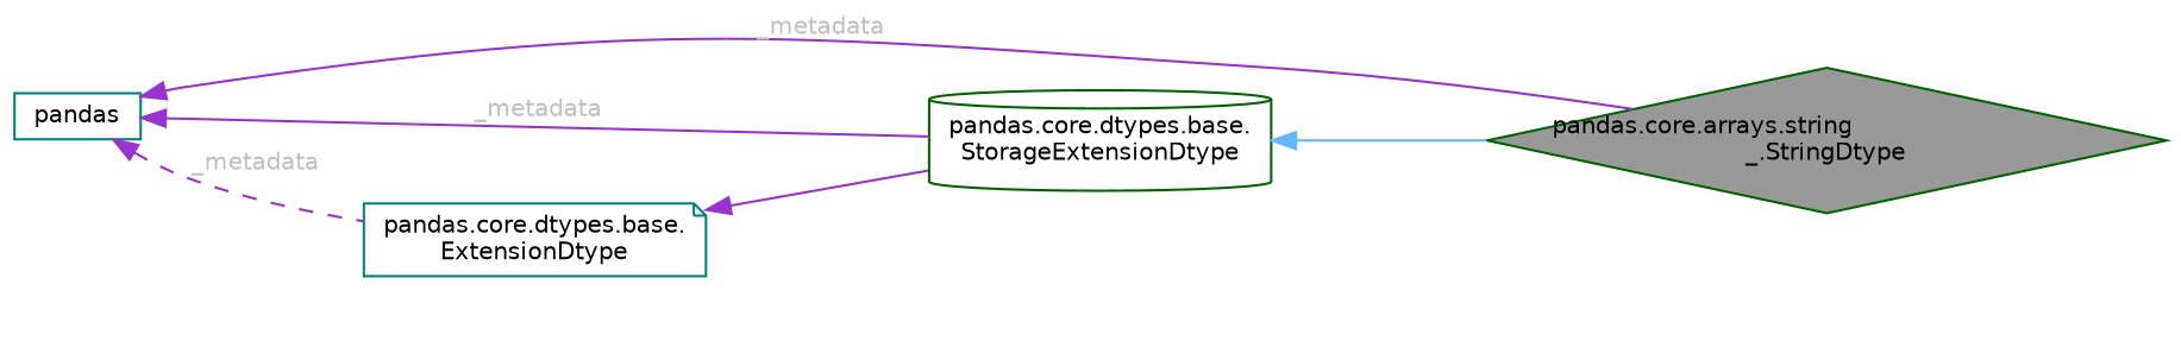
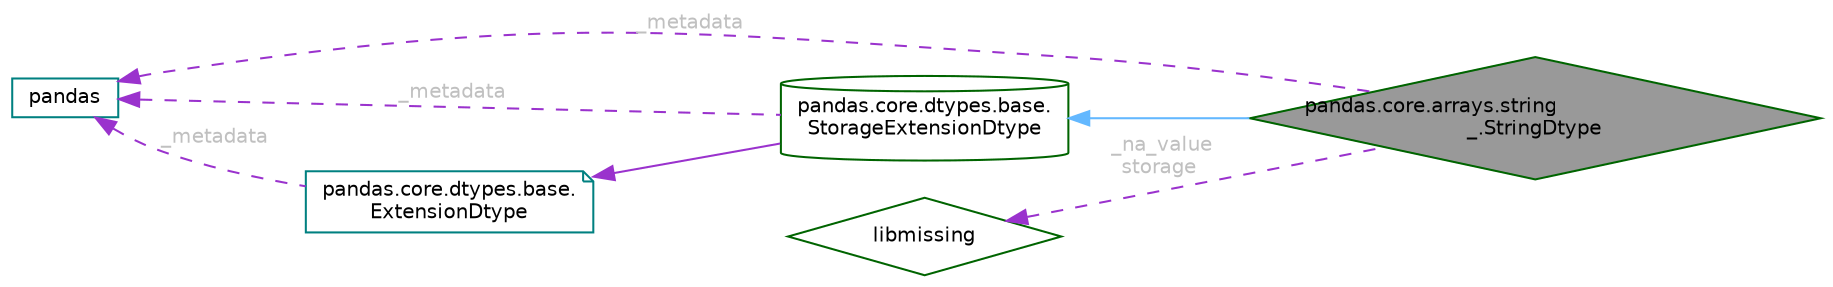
  digraph {
    rankdir=LR
    node [color=darkgreen fillcolor=white fontname=Helvetica fontsize=10 shape=diamond style=filled]
    edge [color=darkorchid3 dir=back fontname=Helvetica fontsize=10 labelfontname=Helvetica labelfontsize=10 style=dashed fontcolor=grey]
    n1 [fillcolor=grey60 fontcolor=black height=0.2 label="pandas.core.arrays.string\l_.StringDtype" width=0.4]
    n2 [height=0.2 label="pandas.core.dtypes.base.\lStorageExtensionDtype" shape=cylinder width=0.4]
    n3 [color=teal height=0.2 label="pandas.core.dtypes.base.\lExtensionDtype" shape=note width=0.4]
    n4 [color=teal height=0.2 label=pandas shape=box width=0.4]
+   n5 [height=0.2 label=libmissing width=0.4]
    n2 -> n1 [color=steelblue1 style=solid fontcolor=""]
    n3 -> n2 [style=solid fontcolor=""]
-   n4 -> n1 [label=" _metadata" style=solid]
-   n4 -> n2 [label=" _metadata" style=solid]
+   n4 -> n1 [label=" _metadata"]
+   n4 -> n2 [label=" _metadata"]
    n4 -> n3 [label=" _metadata"]
+   n5 -> n1 [label=" _na_value\nstorage"]
  }
